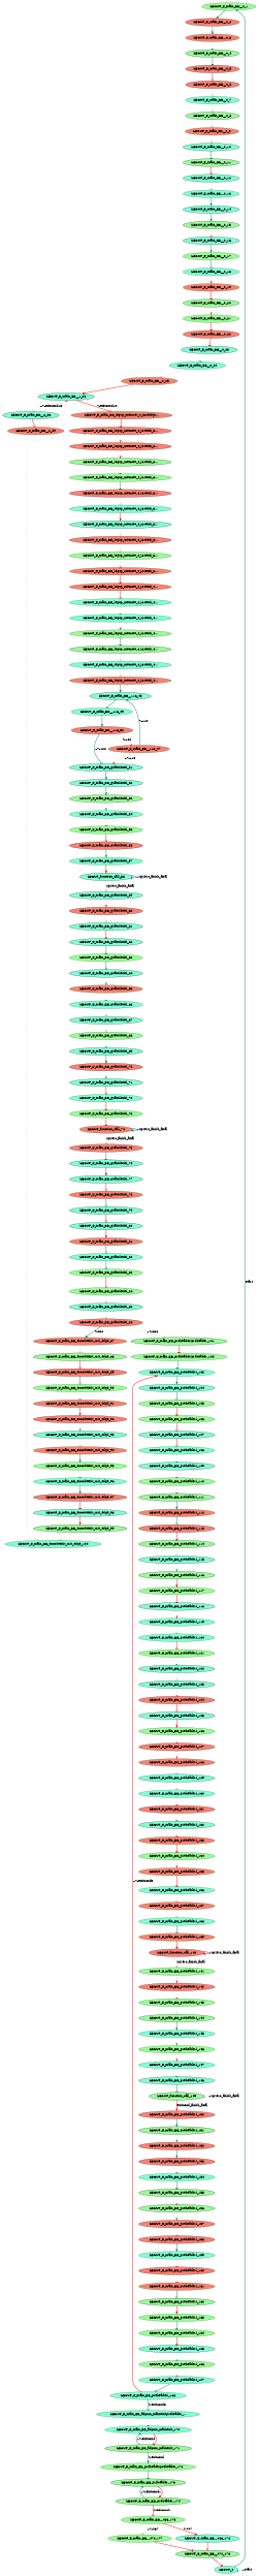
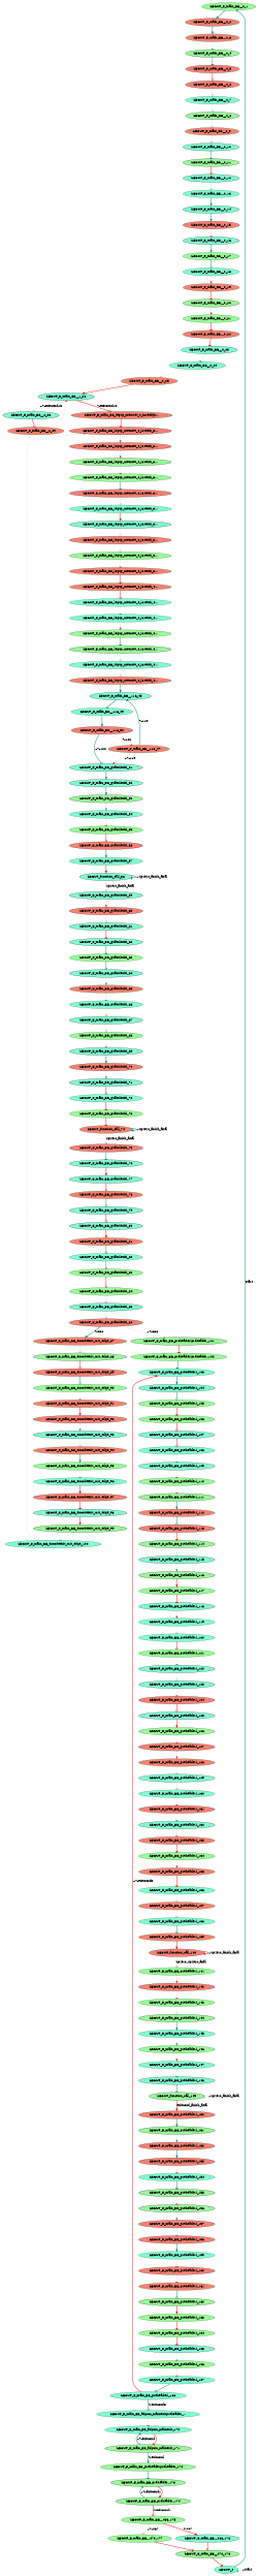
  digraph {
    node [color=black fillcolor=aquamarine style=filled]
    edge [arrowhead=tee color=red style=bold]
    n1 [color=darkgreen fillcolor=palegreen label=LEGUP_F_main_BB__0_1]
    n2 [fillcolor=salmon label=LEGUP_F_main_BB__0_2]
    n3 [color=darkgreen fillcolor=salmon label=LEGUP_F_main_BB__0_3]
    n4 [color=darkgreen label=LEGUP_0]
    n5 [fillcolor=palegreen label=LEGUP_F_main_BB__0_4]
    n6 [fillcolor=salmon label=LEGUP_F_main_BB__0_5]
    n7 [fillcolor=salmon label=LEGUP_F_main_BB__0_6]
    n8 [color=darkgreen label=LEGUP_F_main_BB__0_7]
    n9 [fillcolor=palegreen label=LEGUP_F_main_BB__0_8]
    n10 [color=darkgreen fillcolor=salmon label=LEGUP_F_main_BB__0_9]
    n11 [label=LEGUP_F_main_BB__0_10]
    n12 [fillcolor=palegreen label=LEGUP_F_main_BB__0_11]
    n13 [label=LEGUP_F_main_BB__0_12]
    n14 [color=darkgreen label=LEGUP_F_main_BB__0_13]
    n15 [label=LEGUP_F_main_BB__0_14]
-   n16 [fillcolor=palegreen label=LEGUP_F_main_BB__0_15]
+   n16 [fillcolor=salmon label=LEGUP_F_main_BB__0_15]
    n17 [label=LEGUP_F_main_BB__0_16]
    n18 [color=darkgreen fillcolor=palegreen label=LEGUP_F_main_BB__0_17]
    n19 [color=darkgreen label=LEGUP_F_main_BB__0_18]
    n20 [color=darkgreen fillcolor=salmon label=LEGUP_F_main_BB__0_19]
    n21 [fillcolor=palegreen label=LEGUP_F_main_BB__0_20]
    n22 [color=darkgreen fillcolor=palegreen label=LEGUP_F_main_BB__0_21]
    n23 [fillcolor=salmon label=LEGUP_F_main_BB__0_22]
    n24 [label=LEGUP_F_main_BB__0_23]
    n25 [color=darkgreen label=LEGUP_F_main_BB__0_24]
    n26 [color=darkgreen fillcolor=salmon label=LEGUP_F_main_BB__0_25]
    n27 [label=LEGUP_F_main_BB__1_26]
    n28 [color=darkgreen fillcolor=salmon label="LEGUP_F_main_BB_legup_memset_4_i64exitpr..."]
    n29 [label=LEGUP_F_main_BB__2_28]
    n30 [fillcolor=salmon label="LEGUP_F_main_BB_legup_memset_4_i64exit_3..."]
    n31 [color=darkgreen fillcolor=salmon label=LEGUP_F_main_BB__2_29]
    n32 [fillcolor=salmon label="LEGUP_F_main_BB_legup_memset_4_i64exit_3..."]
    n33 [fillcolor=palegreen label="LEGUP_F_main_BB_legup_memset_4_i64exit_3..."]
    n34 [color=darkgreen fillcolor=palegreen label="LEGUP_F_main_BB_legup_memset_4_i64exit_3..."]
    n35 [fillcolor=salmon label="LEGUP_F_main_BB_legup_memset_4_i64exit_3..."]
    n36 [color=darkgreen label="LEGUP_F_main_BB_legup_memset_4_i64exit_3..."]
    n37 [label="LEGUP_F_main_BB_legup_memset_4_i64exit_3..."]
    n38 [fillcolor=salmon label="LEGUP_F_main_BB_legup_memset_4_i64exit_3..."]
    n39 [color=darkgreen fillcolor=palegreen label="LEGUP_F_main_BB_legup_memset_4_i64exit_3..."]
    n40 [color=darkgreen fillcolor=salmon label="LEGUP_F_main_BB_legup_memset_4_i64exit_3..."]
    n41 [color=darkgreen fillcolor=salmon label="LEGUP_F_main_BB_legup_memset_4_i64exit_4..."]
    n42 [color=darkgreen label="LEGUP_F_main_BB_legup_memset_4_i64exit_4..."]
    n43 [color=darkgreen label="LEGUP_F_main_BB_legup_memset_4_i64exit_4..."]
    n44 [color=darkgreen fillcolor=palegreen label="LEGUP_F_main_BB_legup_memset_4_i64exit_4..."]
    n45 [fillcolor=palegreen label="LEGUP_F_main_BB_legup_memset_4_i64exit_4..."]
    n46 [color=darkgreen label="LEGUP_F_main_BB_legup_memset_4_i64exit_4..."]
    n47 [color=darkgreen fillcolor=salmon label="LEGUP_F_main_BB_legup_memset_4_i64exit_4..."]
    n48 [label=LEGUP_F_main_BB__116_48]
    n49 [color=darkgreen label=LEGUP_F_main_BB__116_49]
    n50 [fillcolor=salmon label=LEGUP_F_main_BB__116_50]
    n51 [color=darkgreen fillcolor=salmon label=LEGUP_F_main_BB__113_47]
    n52 [label=LEGUP_F_main_BB_quantlexiti_51]
    n53 [label=LEGUP_F_main_BB_quantlexiti_52]
    n54 [fillcolor=palegreen label=LEGUP_F_main_BB_quantlexiti_53]
    n55 [color=darkgreen label=LEGUP_F_main_BB_quantlexiti_54]
    n56 [color=darkgreen fillcolor=palegreen label=LEGUP_F_main_BB_quantlexiti_55]
    n57 [fillcolor=salmon label=LEGUP_F_main_BB_quantlexiti_56]
    n58 [color=darkgreen label=LEGUP_F_main_BB_quantlexiti_57]
    n59 [label=LEGUP_function_call_58]
    n60 [label=LEGUP_F_main_BB_quantlexiti_59]
    n61 [fillcolor=salmon label=LEGUP_F_main_BB_quantlexiti_60]
    n62 [label=LEGUP_F_main_BB_quantlexiti_61]
    n63 [label=LEGUP_F_main_BB_quantlexiti_62]
    n64 [color=darkgreen fillcolor=palegreen label=LEGUP_F_main_BB_quantlexiti_63]
    n65 [label=LEGUP_F_main_BB_quantlexiti_64]
    n66 [color=darkgreen fillcolor=salmon label=LEGUP_F_main_BB_quantlexiti_65]
    n67 [color=darkgreen label=LEGUP_F_main_BB_quantlexiti_66]
    n68 [label=LEGUP_F_main_BB_quantlexiti_67]
    n69 [color=darkgreen fillcolor=palegreen label=LEGUP_F_main_BB_quantlexiti_68]
    n70 [label=LEGUP_F_main_BB_quantlexiti_69]
    n71 [fillcolor=salmon label=LEGUP_F_main_BB_quantlexiti_70]
    n72 [label=LEGUP_F_main_BB_quantlexiti_71]
    n73 [color=darkgreen label=LEGUP_F_main_BB_quantlexiti_72]
    n74 [color=darkgreen fillcolor=palegreen label=LEGUP_F_main_BB_quantlexiti_73]
    n75 [color=darkgreen fillcolor=salmon label=LEGUP_function_call_74]
    n76 [fillcolor=salmon label=LEGUP_F_main_BB_quantlexiti_75]
    n77 [label=LEGUP_F_main_BB_quantlexiti_76]
    n78 [label=LEGUP_F_main_BB_quantlexiti_77]
    n79 [color=darkgreen fillcolor=salmon label=LEGUP_F_main_BB_quantlexiti_78]
    n80 [label=LEGUP_F_main_BB_quantlexiti_79]
    n81 [label=LEGUP_F_main_BB_quantlexiti_80]
    n82 [color=darkgreen fillcolor=salmon label=LEGUP_F_main_BB_quantlexiti_81]
    n83 [color=darkgreen label=LEGUP_F_main_BB_quantlexiti_82]
    n84 [color=darkgreen fillcolor=palegreen label=LEGUP_F_main_BB_quantlexiti_83]
    n85 [color=darkgreen fillcolor=palegreen label=LEGUP_F_main_BB_quantlexiti_84]
    n86 [label=LEGUP_F_main_BB_quantlexiti_85]
    n87 [fillcolor=salmon label=LEGUP_F_main_BB_quantlexiti_86]
    n88 [color=darkgreen fillcolor=salmon label=LEGUP_F_main_BB_encodeexit_crit_edge_87]
    n89 [fillcolor=palegreen label=LEGUP_F_main_BB_preheaderipreheader_101]
    n90 [fillcolor=palegreen label=LEGUP_F_main_BB_encodeexit_crit_edge_88]
    n91 [color=darkgreen fillcolor=palegreen label=LEGUP_F_main_BB_preheaderipreheader_102]
    n92 [fillcolor=salmon label=LEGUP_F_main_BB_encodeexit_crit_edge_89]
    n93 [color=darkgreen label=LEGUP_F_main_BB_preheaderi_103]
    n94 [color=darkgreen fillcolor=palegreen label=LEGUP_F_main_BB_encodeexit_crit_edge_90]
    n95 [color=darkgreen fillcolor=salmon label=LEGUP_F_main_BB_encodeexit_crit_edge_91]
    n96 [fillcolor=salmon label=LEGUP_F_main_BB_encodeexit_crit_edge_92]
    n97 [label=LEGUP_F_main_BB_encodeexit_crit_edge_93]
    n98 [color=darkgreen fillcolor=salmon label=LEGUP_F_main_BB_encodeexit_crit_edge_94]
    n99 [color=darkgreen fillcolor=palegreen label=LEGUP_F_main_BB_encodeexit_crit_edge_95]
    n100 [color=darkgreen label=LEGUP_F_main_BB_encodeexit_crit_edge_96]
    n101 [fillcolor=salmon label=LEGUP_F_main_BB_encodeexit_crit_edge_97]
    n102 [label=LEGUP_F_main_BB_encodeexit_crit_edge_98]
    n103 [fillcolor=palegreen label=LEGUP_F_main_BB_encodeexit_crit_edge_99]
    n104 [color=darkgreen label=LEGUP_F_main_BB_encodeexit_crit_edge_100]
    n105 [label=LEGUP_F_main_BB_preheaderi_104]
    n106 [color=darkgreen fillcolor=palegreen label=LEGUP_F_main_BB_preheaderi_105]
    n107 [color=darkgreen fillcolor=palegreen label=LEGUP_F_main_BB_preheaderi_106]
    n108 [label=LEGUP_F_main_BB_preheaderi_107]
    n109 [color=darkgreen label=LEGUP_F_main_BB_preheaderi_108]
    n110 [label=LEGUP_F_main_BB_preheaderi_109]
    n111 [color=darkgreen fillcolor=palegreen label=LEGUP_F_main_BB_preheaderi_110]
    n112 [fillcolor=palegreen label=LEGUP_F_main_BB_preheaderi_111]
    n113 [color=darkgreen fillcolor=salmon label=LEGUP_F_main_BB_preheaderi_112]
    n114 [fillcolor=salmon label=LEGUP_F_main_BB_preheaderi_113]
    n115 [fillcolor=palegreen label=LEGUP_F_main_BB_preheaderi_114]
    n116 [label=LEGUP_F_main_BB_preheaderi_115]
    n117 [fillcolor=palegreen label=LEGUP_F_main_BB_preheaderi_116]
    n118 [color=darkgreen fillcolor=palegreen label=LEGUP_F_main_BB_preheaderi_117]
    n119 [label=LEGUP_F_main_BB_preheaderi_118]
    n120 [color=darkgreen label=LEGUP_F_main_BB_preheaderi_119]
    n121 [color=darkgreen label=LEGUP_F_main_BB_preheaderi_120]
    n122 [color=darkgreen fillcolor=palegreen label=LEGUP_F_main_BB_preheaderi_121]
    n123 [label=LEGUP_F_main_BB_preheaderi_122]
    n124 [label=LEGUP_F_main_BB_preheaderi_123]
    n125 [fillcolor=salmon label=LEGUP_F_main_BB_preheaderi_124]
    n126 [label=LEGUP_F_main_BB_preheaderi_125]
    n127 [color=darkgreen fillcolor=palegreen label=LEGUP_F_main_BB_preheaderi_126]
    n128 [fillcolor=salmon label=LEGUP_F_main_BB_preheaderi_127]
    n129 [color=darkgreen fillcolor=salmon label=LEGUP_F_main_BB_preheaderi_128]
    n130 [label=LEGUP_F_main_BB_preheaderi_129]
    n131 [color=darkgreen label=LEGUP_F_main_BB_preheaderi_130]
    n132 [fillcolor=salmon label=LEGUP_F_main_BB_preheaderi_131]
    n133 [label=LEGUP_F_main_BB_preheaderi_132]
    n134 [color=darkgreen fillcolor=salmon label=LEGUP_F_main_BB_preheaderi_133]
    n135 [color=darkgreen fillcolor=palegreen label=LEGUP_F_main_BB_preheaderi_134]
    n136 [color=darkgreen fillcolor=salmon label=LEGUP_F_main_BB_preheaderi_135]
    n137 [color=darkgreen label=LEGUP_F_main_BB_preheaderi_136]
    n138 [color=darkgreen fillcolor=salmon label=LEGUP_F_main_BB_preheaderi_137]
    n139 [color=darkgreen label=LEGUP_F_main_BB_preheaderi_138]
    n140 [color=darkgreen fillcolor=salmon label=LEGUP_F_main_BB_preheaderi_139]
    n141 [fillcolor=salmon label=LEGUP_function_call_140]
    n142 [color=darkgreen fillcolor=palegreen label=LEGUP_F_main_BB_preheaderi_141]
    n143 [fillcolor=salmon label=LEGUP_F_main_BB_preheaderi_142]
    n144 [color=darkgreen fillcolor=palegreen label=LEGUP_F_main_BB_preheaderi_143]
    n145 [fillcolor=palegreen label=LEGUP_F_main_BB_preheaderi_144]
    n146 [color=darkgreen label=LEGUP_F_main_BB_preheaderi_145]
    n147 [color=darkgreen fillcolor=palegreen label=LEGUP_F_main_BB_preheaderi_146]
    n148 [color=darkgreen label=LEGUP_F_main_BB_preheaderi_147]
    n149 [label=LEGUP_F_main_BB_preheaderi_148]
    n150 [fillcolor=palegreen label=LEGUP_function_call_149]
    n151 [fillcolor=salmon label=LEGUP_F_main_BB_preheaderi_150]
    n152 [fillcolor=palegreen label=LEGUP_F_main_BB_preheaderi_151]
    n153 [fillcolor=salmon label=LEGUP_F_main_BB_preheaderi_152]
    n154 [fillcolor=salmon label=LEGUP_F_main_BB_preheaderi_153]
    n155 [color=darkgreen label=LEGUP_F_main_BB_preheaderi_154]
    n156 [fillcolor=palegreen label=LEGUP_F_main_BB_preheaderi_155]
    n157 [fillcolor=palegreen label=LEGUP_F_main_BB_preheaderi_156]
    n158 [fillcolor=salmon label=LEGUP_F_main_BB_preheaderi_157]
    n159 [fillcolor=salmon label=LEGUP_F_main_BB_preheaderi_158]
    n160 [color=darkgreen label=LEGUP_F_main_BB_preheaderi_159]
    n161 [fillcolor=salmon label=LEGUP_F_main_BB_preheaderi_160]
    n162 [color=darkgreen fillcolor=salmon label=LEGUP_F_main_BB_preheaderi_161]
    n163 [fillcolor=palegreen label=LEGUP_F_main_BB_preheaderi_162]
    n164 [color=darkgreen fillcolor=palegreen label=LEGUP_F_main_BB_preheaderi_163]
    n165 [color=darkgreen fillcolor=palegreen label=LEGUP_F_main_BB_preheaderi_164]
    n166 [label=LEGUP_F_main_BB_preheaderi_165]
    n167 [color=darkgreen fillcolor=palegreen label=LEGUP_F_main_BB_preheaderi_166]
    n168 [color=darkgreen label=LEGUP_F_main_BB_preheaderi_167]
    n169 [color=darkgreen label=LEGUP_F_main_BB_preheaderi_168]
    n170 [color=darkgreen label="LEGUP_F_main_BB_adpcm_mainexitpreheader_..."]
    n171 [color=darkgreen label=LEGUP_F_main_BB_adpcm_mainexit_170]
    n172 [fillcolor=palegreen label=LEGUP_F_main_BB_adpcm_mainexit_171]
    n173 [color=darkgreen fillcolor=palegreen label=LEGUP_F_main_BB_preheaderpreheader_172]
    n174 [fillcolor=palegreen label=LEGUP_F_main_BB_preheader_173]
    n175 [fillcolor=palegreen label=LEGUP_F_main_BB_preheader_174]
    n176 [color=darkgreen fillcolor=palegreen label=LEGUP_F_main_BB__465_175]
    n177 [label=LEGUP_F_main_BB__468_176]
    n178 [color=darkgreen fillcolor=palegreen label=LEGUP_F_main_BB__470_177]
    n179 [fillcolor=palegreen label=LEGUP_F_main_BB__472_178]
    n1 -> n2 [arrowhead=normal color=teal]
    n2 -> n3 [arrowhead=normal color=teal]
    n3 -> n5 [color=teal style=dotted]
    n4 -> n1 [color=teal label=start]
    n4 -> n4 [color=teal label="~start" style=dotted]
    n5 -> n6 [color=teal]
    n6 -> n7 [arrowhead=odot]
    n7 -> n8 [arrowhead=odot color=teal style=dotted]
    n8 -> n9 [arrowhead=odot color=teal style=dotted]
    n9 -> n10 [arrowhead=odot style=dotted]
    n10 -> n11 [arrowhead=odot style=dotted]
    n11 -> n12 [color=teal]
    n12 -> n13 [arrowhead=odot]
    n13 -> n14 [arrowhead=odot color=teal style=dotted]
    n14 -> n15 [arrowhead=normal color=teal]
    n15 -> n16 [arrowhead=normal color=teal]
    n16 -> n17 [style=dotted]
    n17 -> n18 [arrowhead=normal color=teal]
    n18 -> n19 [arrowhead=odot color=teal]
    n19 -> n20 [arrowhead=normal style=dotted]
    n20 -> n21
    n21 -> n22 [arrowhead=normal style=dotted]
    n22 -> n23
    n23 -> n24
    n24 -> n25 [color=teal style=dotted]
    n25 -> n26 [arrowhead=odot style=dotted]
    n26 -> n27 [arrowhead=normal]
    n27 -> n28 [arrowhead=odot label="%exitcond15"]
    n27 -> n29 [arrowhead=odot color=teal label="~%exitcond15" style=dotted]
    n28 -> n30
    n29 -> n31 [arrowhead=odot]
    n30 -> n32 [arrowhead=normal style=dotted]
    n31 -> n27 [style=dotted]
    n32 -> n33 [arrowhead=normal style=dotted]
    n33 -> n34 [style=dotted]
    n34 -> n35 [color=teal]
    n35 -> n36 [arrowhead=odot color=teal style=dotted]
    n36 -> n37 [arrowhead=normal]
    n37 -> n38 [arrowhead=odot color=teal style=dotted]
    n38 -> n39 [arrowhead=odot color=teal style=dotted]
    n39 -> n40 [style=dotted]
    n40 -> n41
    n41 -> n42 [arrowhead=odot]
    n42 -> n43 [color=teal style=dotted]
    n43 -> n44 [arrowhead=normal style=dotted]
    n44 -> n45 [color=teal]
    n45 -> n46 [arrowhead=odot color=teal style=dotted]
    n46 -> n47 [arrowhead=odot style=dotted]
    n47 -> n48 [arrowhead=normal color=teal]
    n48 -> n49 [arrowhead=odot color=teal]
    n49 -> n50 [arrowhead=normal color=teal]
    n50 -> n51 [label="%122" style=dotted]
    n50 -> n52 [arrowhead=odot color=teal label="~%122"]
    n51 -> n48 [color=teal label="%115"]
    n51 -> n52 [arrowhead=normal label="~%115" style=dotted]
    n52 -> n53 [arrowhead=normal color=teal]
    n53 -> n54 [arrowhead=normal color=teal]
    n54 -> n55 [arrowhead=normal color=teal style=dotted]
    n55 -> n56 [style=dotted]
    n56 -> n57 [arrowhead=odot]
    n57 -> n58 [arrowhead=normal color=teal]
    n58 -> n59 [arrowhead=normal]
    n59 -> n59 [color=teal label="~upzero_finish_final"]
    n59 -> n60 [arrowhead=odot label=upzero_finish_final style=dotted]
    n60 -> n61 [arrowhead=normal style=dotted]
    n61 -> n62 [arrowhead=odot style=dotted]
    n62 -> n63
    n63 -> n64 [color=teal]
    n64 -> n65 [arrowhead=odot color=teal]
    n65 -> n66 [arrowhead=normal color=teal style=dotted]
    n66 -> n67 [color=teal style=dotted]
    n67 -> n68 [arrowhead=odot style=dotted]
    n68 -> n69 [arrowhead=odot style=dotted]
    n69 -> n70 [color=teal style=dotted]
    n70 -> n71 [arrowhead=normal color=teal]
    n71 -> n72 [arrowhead=normal color=teal style=dotted]
    n72 -> n73 [arrowhead=odot]
    n73 -> n74
    n74 -> n75
    n75 -> n75 [arrowhead=normal color=teal label="~upzero_finish_final"]
    n75 -> n76 [arrowhead=odot label=upzero_finish_final style=dotted]
    n76 -> n77 [color=teal]
    n77 -> n78 [arrowhead=normal]
    n78 -> n79 [arrowhead=odot]
    n79 -> n80 [arrowhead=odot color=teal]
    n80 -> n81 [arrowhead=odot]
    n81 -> n82 [arrowhead=normal]
    n82 -> n83 [arrowhead=odot color=teal]
    n83 -> n84 [arrowhead=odot color=teal]
    n84 -> n85 [arrowhead=odot]
    n85 -> n86 [arrowhead=odot style=dotted]
    n86 -> n87 [arrowhead=odot color=teal style=dotted]
    n87 -> n88 [arrowhead=normal color=teal label="%236"]
    n87 -> n89 [arrowhead=odot color=teal label="~%236" style=dotted]
    n88 -> n90 [arrowhead=odot style=dotted]
    n89 -> n91
    n90 -> n92 [arrowhead=odot]
    n91 -> n93 [color=teal]
    n92 -> n94 [arrowhead=odot color=teal]
    n93 -> n105 [arrowhead=normal color=teal]
    n94 -> n95 [color=teal style=dotted]
    n95 -> n96 [arrowhead=normal]
    n96 -> n97 [arrowhead=normal color=teal style=dotted]
    n97 -> n98 [arrowhead=odot style=dotted]
    n98 -> n99 [arrowhead=normal color=teal]
    n99 -> n100 [color=teal style=dotted]
-   n100 -> n101 [arrowhead=normal color=teal]
+   n100 -> n101 [arrowhead=normal]
    n101 -> n102
    n102 -> n103 [arrowhead=normal]
    n103 -> n104 [arrowhead=odot color=teal style=dotted]
    n104 -> n30 [color=teal style=dotted]
    n105 -> n106 [arrowhead=odot color=teal]
    n106 -> n107
    n107 -> n108 [arrowhead=odot]
    n108 -> n109 [arrowhead=odot]
    n109 -> n110 [color=teal style=dotted]
    n110 -> n111 [style=dotted]
    n111 -> n112 [style=dotted]
    n112 -> n113 [arrowhead=normal color=teal]
    n113 -> n114 [arrowhead=odot color=teal]
    n114 -> n115
    n115 -> n116 [arrowhead=odot color=teal style=dotted]
    n116 -> n117 [arrowhead=normal color=teal style=dotted]
    n117 -> n118 [arrowhead=normal]
    n118 -> n119
    n119 -> n120 [arrowhead=normal style=dotted]
    n120 -> n121 [arrowhead=odot color=teal style=dotted]
    n121 -> n122 [arrowhead=odot]
    n122 -> n123 [color=teal style=dotted]
    n123 -> n124 [arrowhead=odot color=teal style=dotted]
    n124 -> n125 [style=dotted]
    n125 -> n126 [arrowhead=odot]
    n126 -> n127 [arrowhead=normal]
    n127 -> n128 [style=dotted]
    n128 -> n129 [arrowhead=normal style=dotted]
    n129 -> n130 [arrowhead=odot color=teal style=dotted]
    n130 -> n131 [arrowhead=odot style=dotted]
    n131 -> n132 [style=dotted]
    n132 -> n133 [color=teal style=dotted]
    n133 -> n134 [style=dotted]
    n134 -> n135
    n135 -> n136 [arrowhead=normal style=dotted]
    n136 -> n137
    n137 -> n138 [arrowhead=odot style=dotted]
    n138 -> n139 [arrowhead=odot style=dotted]
    n139 -> n140 [arrowhead=odot color=teal]
    n140 -> n141 [arrowhead=normal]
    n141 -> n141 [arrowhead=normal label="~upzero_finish_final"]
-   n141 -> n142 [arrowhead=odot label=upzero_finish_final style=dotted]
+   n141 -> n142 [arrowhead=odot label=upzero_upzero_final style=dotted]
    n142 -> n143 [arrowhead=normal style=dotted]
    n143 -> n144 [style=dotted]
    n144 -> n145 [arrowhead=odot color=teal style=dotted]
    n145 -> n146 [arrowhead=normal color=teal]
    n146 -> n147 [arrowhead=normal color=teal style=dotted]
    n147 -> n148 [arrowhead=normal style=dotted]
    n148 -> n149 [color=teal style=dotted]
    n149 -> n150 [arrowhead=odot color=teal]
    n150 -> n150 [arrowhead=odot color=teal label="~upzero_finish_final" style=dotted]
    n150 -> n151 [arrowhead=normal label=exitcond_finish_final]
    n151 -> n152 [arrowhead=normal color=teal]
    n152 -> n153 [arrowhead=normal color=teal style=dotted]
    n153 -> n154 [arrowhead=normal color=teal]
    n154 -> n155 [style=dotted]
    n155 -> n156 [color=teal]
    n156 -> n157 [style=dotted]
    n157 -> n158 [arrowhead=normal color=teal style=dotted]
    n158 -> n159 [color=teal style=dotted]
    n159 -> n160 [arrowhead=normal color=teal]
    n160 -> n161 [style=dotted]
    n161 -> n162 [style=dotted]
    n162 -> n163 [arrowhead=odot color=teal]
    n163 -> n164 [arrowhead=normal]
-   n164 -> n165 [color=teal]
+   n164 -> n165
    n165 -> n166
    n166 -> n167 [color=teal style=dotted]
    n167 -> n168 [style=dotted]
    n168 -> n169 [arrowhead=odot color=teal]
    n169 -> n93 [arrowhead=normal label="~%exitcond5"]
    n169 -> n170 [arrowhead=odot color=teal label="%exitcond5"]
    n170 -> n171 [style=dotted]
    n171 -> n172
    n172 -> n171 [color=teal label="~%exitcond"]
    n172 -> n173 [arrowhead=normal color=teal label="%exitcond"]
    n173 -> n174 [color=teal]
    n174 -> n175 [arrowhead=normal]
    n175 -> n174 [arrowhead=odot color=teal label="~%exitcond1"]
    n175 -> n176 [arrowhead=odot label="%exitcond1"]
    n176 -> n177 [arrowhead=normal label="%467"]
    n176 -> n178 [arrowhead=odot label="~%467" style=dotted]
    n177 -> n179 [arrowhead=odot]
    n178 -> n179
    n179 -> n4
  }
